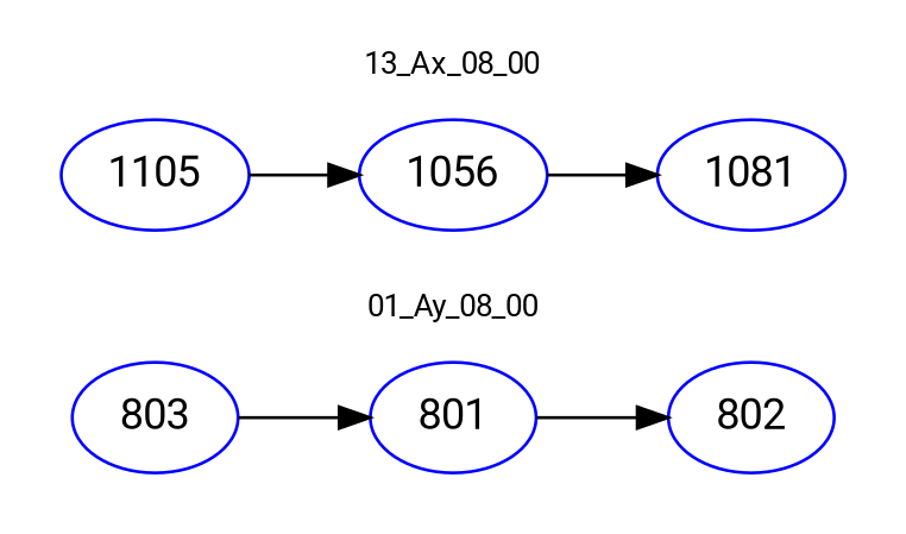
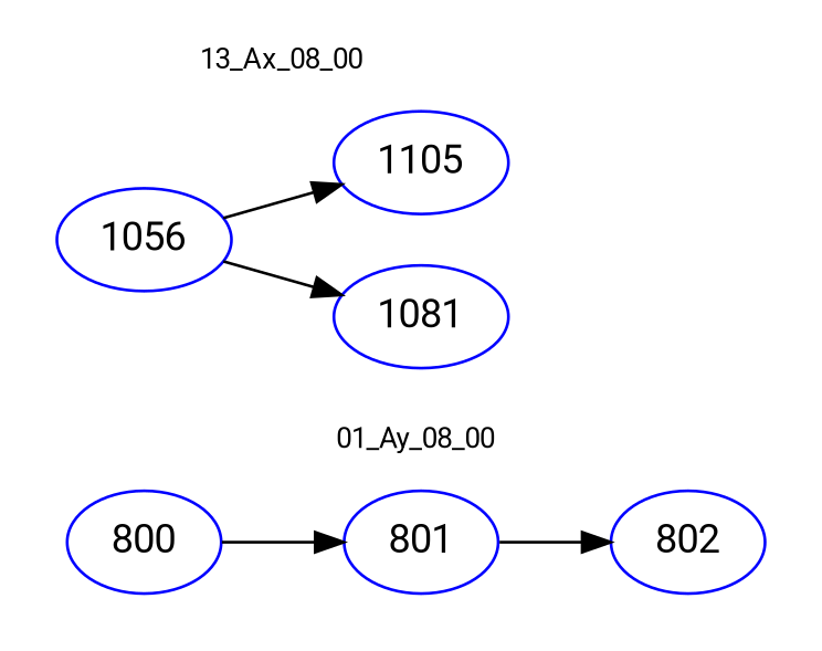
  digraph {
    fontname=Roboto
    rankdir=LR
    node [color=blue fontname=Roboto]
    edge [color=black fontname=Roboto]
    n1 [label=801]
-   n2 [label=803]
+   n2 [label=800]
    n3 [label=802]
    n4 [label=1056]
    n5 [label=1081]
    n6 [label=1105]
    subgraph cluster_1 {
      color=white
      fontsize=10
      label="01_Ay_08_00"
      n1
      n2
      n3
    }
    subgraph cluster_2 {
      color=white
      fontsize=10
      label="13_Ax_08_00"
      n4
      n5
      n6
    }
    n1 -> n3
    n2 -> n1
    n4 -> n5
-   n6 -> n4
+   n4 -> n6
  }
